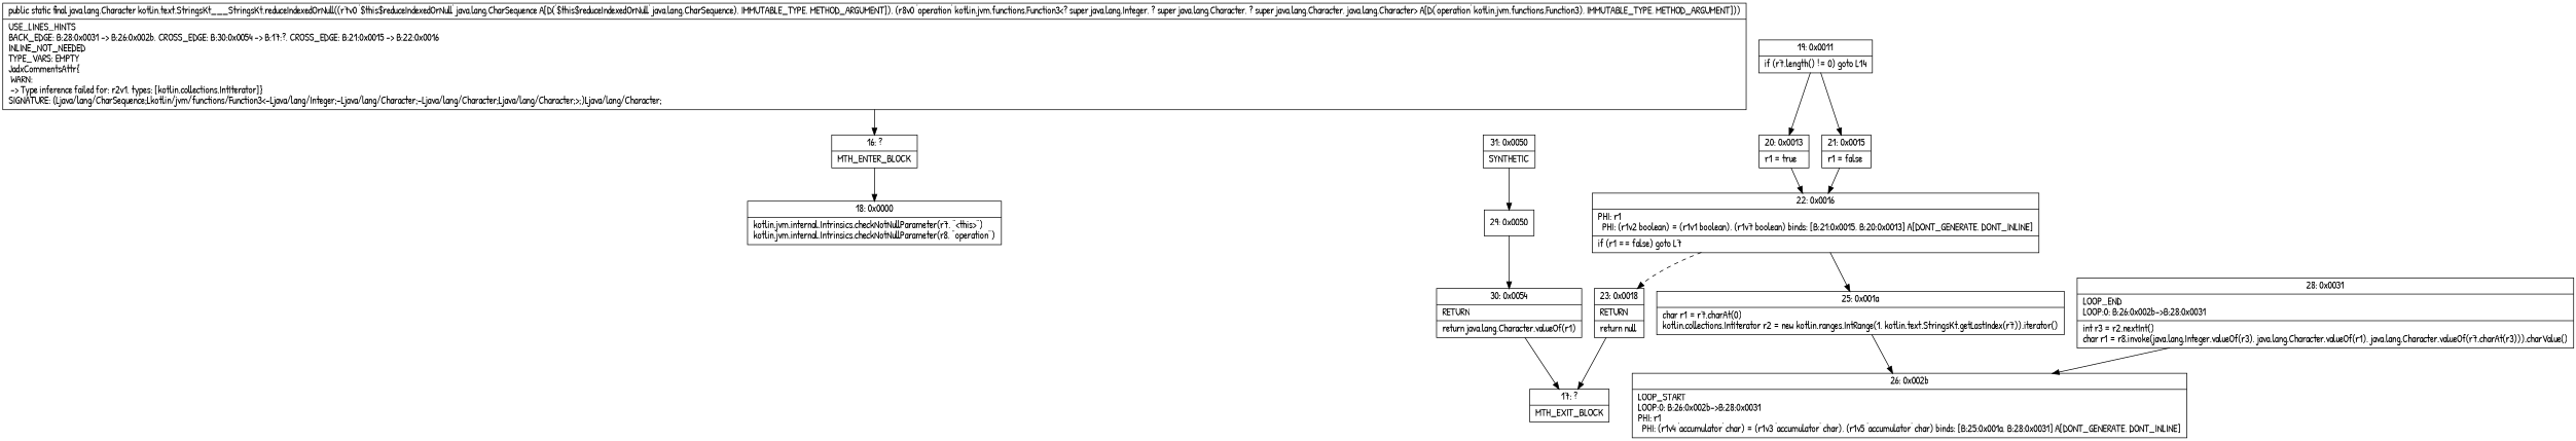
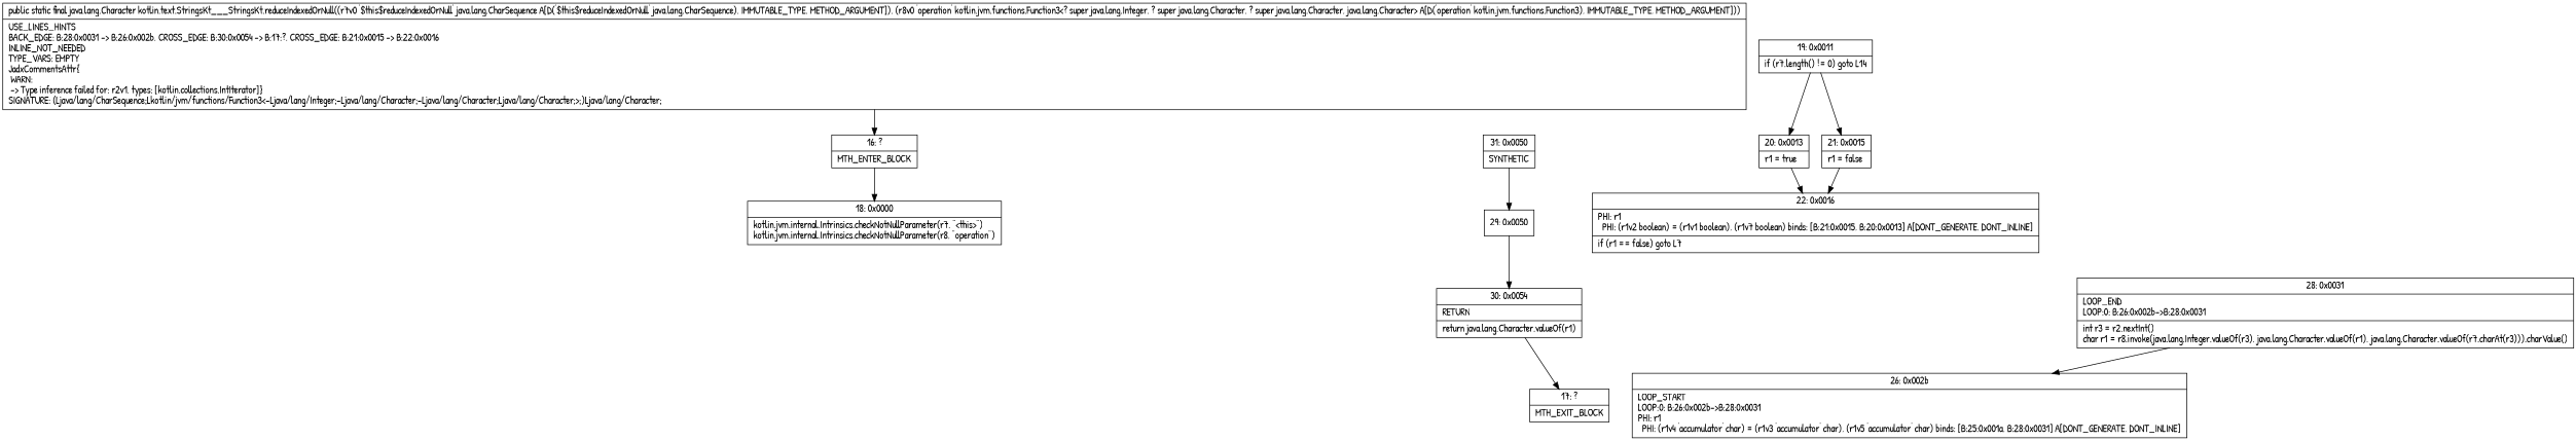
  digraph {
    fontname="Patrick Hand"
    node [fontname="Patrick Hand" shape=record]
    edge [fontname="Patrick Hand"]
    n1 [label="{16\:\ ?|MTH_ENTER_BLOCK\l}"]
    n2 [label="{18\:\ 0x0000|kotlin.jvm.internal.Intrinsics.checkNotNullParameter(r7, \"\<this\>\")\lkotlin.jvm.internal.Intrinsics.checkNotNullParameter(r8, \"operation\")\l}"]
    n3 [label="{19\:\ 0x0011|if (r7.length() != 0) goto L14\l}"]
    n4 [label="{20\:\ 0x0013|r1 = true\l}"]
    n5 [label="{21\:\ 0x0015|r1 = false\l}"]
    n6 [label="{22\:\ 0x0016|PHI: r1 \l  PHI: (r1v2 boolean) = (r1v1 boolean), (r1v7 boolean) binds: [B:21:0x0015, B:20:0x0013] A[DONT_GENERATE, DONT_INLINE]\l|if (r1 == false) goto L7\l}"]
-   n7 [label="{23\:\ 0x0018|RETURN\l|return null\l}"]
-   n8 [label="{25\:\ 0x001a|char r1 = r7.charAt(0)\lkotlin.collections.IntIterator r2 = new kotlin.ranges.IntRange(1, kotlin.text.StringsKt.getLastIndex(r7)).iterator()\l}"]
    n9 [label="{17\:\ ?|MTH_EXIT_BLOCK\l}"]
    n10 [label="{26\:\ 0x002b|LOOP_START\lLOOP:0: B:26:0x002b\-\>B:28:0x0031\lPHI: r1 \l  PHI: (r1v4 'accumulator' char) = (r1v3 'accumulator' char), (r1v5 'accumulator' char) binds: [B:25:0x001a, B:28:0x0031] A[DONT_GENERATE, DONT_INLINE]\l}"]
    n11 [label="{28\:\ 0x0031|LOOP_END\lLOOP:0: B:26:0x002b\-\>B:28:0x0031\l|int r3 = r2.nextInt()\lchar r1 = r8.invoke(java.lang.Integer.valueOf(r3), java.lang.Character.valueOf(r1), java.lang.Character.valueOf(r7.charAt(r3))).charValue()\l}"]
    n12 [label="{31\:\ 0x0050|SYNTHETIC\l}"]
    n13 [label="{29\:\ 0x0050}"]
    n14 [label="{30\:\ 0x0054|RETURN\l|return java.lang.Character.valueOf(r1)\l}"]
    n15 [label="{public static final java.lang.Character kotlin.text.StringsKt___StringsKt.reduceIndexedOrNull((r7v0 '$this$reduceIndexedOrNull' java.lang.CharSequence A[D('$this$reduceIndexedOrNull' java.lang.CharSequence), IMMUTABLE_TYPE, METHOD_ARGUMENT]), (r8v0 'operation' kotlin.jvm.functions.Function3\<? super java.lang.Integer, ? super java.lang.Character, ? super java.lang.Character, java.lang.Character\> A[D('operation' kotlin.jvm.functions.Function3), IMMUTABLE_TYPE, METHOD_ARGUMENT]))  | USE_LINES_HINTS\lBACK_EDGE: B:28:0x0031 \-\> B:26:0x002b, CROSS_EDGE: B:30:0x0054 \-\> B:17:?, CROSS_EDGE: B:21:0x0015 \-\> B:22:0x0016\lINLINE_NOT_NEEDED\lTYPE_VARS: EMPTY\lJadxCommentsAttr\{\l WARN: \l \-\> Type inference failed for: r2v1, types: [kotlin.collections.IntIterator]\}\lSIGNATURE: (Ljava\/lang\/CharSequence;Lkotlin\/jvm\/functions\/Function3\<\-Ljava\/lang\/Integer;\-Ljava\/lang\/Character;\-Ljava\/lang\/Character;Ljava\/lang\/Character;\>;)Ljava\/lang\/Character;\l}"]
    n1 -> n2
    n3 -> n4 [style=solid]
    n3 -> n5
    n4 -> n6
    n5 -> n6
-   n6 -> n7 [style=dashed]
-   n6 -> n8
-   n7 -> n9
-   n8 -> n10
    n11 -> n10
    n12 -> n13
    n13 -> n14
    n14 -> n9
    n15 -> n1
  }
